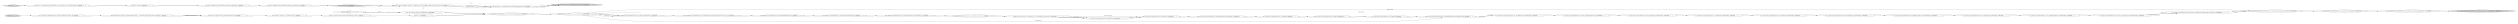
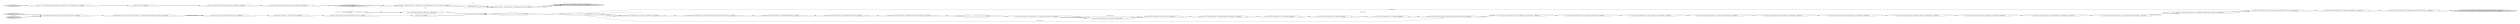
  digraph {
    fontname="Liberation Mono"
    rankdir=LR
    node [fillcolor=white fontname="Liberation Mono" shape=ellipse style=filled]
    edge [fontname="Liberation Mono" style=bold]
    n1 [label="scopeScan.registerListener(new DefaultScopeDefine.Listener())@@@7@@@['1', '1', '0']"]
    n2 [label="scopeScan.scan()@@@9@@@['1', '1', '0']"]
    n3 [label="this.registerServiceImplementation(,new MeterSystem(getManager()))@@@14@@@['1', '1', '0']"]
    n4 [fillcolor=lightgray label="Zipkin2SkyWalkingTransfer.INSTANCE.addListener(bridge)@@@10@@@['0', '0', '1']"]
    n5 [label="this.registerServiceImplementation(,new MockRemoteClientManager(getManager(),0))@@@43@@@['1', '1', '0']"]
    n6 [fillcolor=lightgray label="this.registerServiceImplementation(,new OALEngineLoaderService(getManager()))@@@44@@@['0', '1', '0']"]
    n7 [label="throw new ModuleStartException(e.getMessage(),e)@@@12@@@['1', '1', '0']"]
    n8 [label="CoreModuleConfig moduleConfig = new CoreModuleConfig()@@@15@@@['1', '1', '0']"]
    n9 [label="this.registerServiceImplementation(,new MetricsQueryService(getManager()))@@@32@@@['1', '1', '0']"]
    n10 [label="this.registerServiceImplementation(,new TraceQueryService(getManager()))@@@33@@@['1', '1', '0']"]
    n11 [label="this.registerServiceImplementation(,new LogQueryService(getManager()))@@@34@@@['1', '1', '0']"]
    n12 [label="ISegmentParserService segmentParseService = getManager().find(TraceModule.NAME).provider().getService()@@@8@@@['0', '0', '1']"]
    n13 [label="Receiver2AnalysisBridge bridge = new Receiver2AnalysisBridge(segmentParseService)@@@9@@@['0', '0', '1']"]
    n14 [label="this.registerServiceImplementation(,new ProfileTaskCache(getManager(),moduleConfig))@@@41@@@['1', '1', '0']"]
    n15 [label="this.registerServiceImplementation(,new ProfileTaskQueryService(getManager(),moduleConfig))@@@40@@@['1', '1', '0']"]
    n16 [label="this.registerServiceImplementation(,new ConfigService(moduleConfig))@@@16@@@['1', '1', '0']"]
    n17 [label="this.registerServiceImplementation(,new NetworkAddressAliasCache(moduleConfig))@@@29@@@['1', '1', '0']"]
    n18 [label="this.registerServiceImplementation(,new CommandService(getManager()))@@@42@@@['1', '1', '0']"]
    n19 [label="this.registerServiceImplementation(,new DownSamplingConfigService(Collections.emptyList()))@@@17@@@['1', '1', '0']"]
    n20 [label="this.registerServiceImplementation(,new TopologyQueryService(getManager()))@@@30@@@['1', '1', '0']"]
    n21 [label="this.registerServiceImplementation(,new TopNRecordsQueryService(getManager()))@@@38@@@['1', '1', '0']"]
    n22 [label="this.registerServiceImplementation(,new ProfileTaskMutationService(getManager()))@@@39@@@['1', '1', '0']"]
    n23 [label="this.registerServiceImplementation(,new RemoteSenderService(getManager()))@@@25@@@['1', '1', '0']"]
    n24 [label="this.registerServiceImplementation(,storageModels)@@@26@@@['1', '1', '0']"]
    n25 [label="this.registerServiceImplementation(,storageModels)@@@27@@@['1', '1', '0']"]
    n26 [label="this.registerServiceImplementation(,new AlarmQueryService(getManager()))@@@37@@@['1', '1', '0']"]
    n27 [label="this.registerServiceImplementation(,new MetadataQueryService(getManager()))@@@35@@@['1', '1', '0']"]
    n28 [label="this.registerServiceImplementation(,instancesService)@@@24@@@['1', '1', '0']"]
    n29 [label="this.registerServiceImplementation(,new NamingLengthControl(50,50,150))@@@3@@@['1', '1', '0']"]
    n30 [label="MockStreamAnnotationListener streamAnnotationListener = new MockStreamAnnotationListener(getManager())@@@4@@@['1', '1', '0']"]
    n31 [label="annotationScan.registerListener(streamAnnotationListener)@@@5@@@['1', '1', '0']"]
    n32 [label="this.registerServiceImplementation(,new MockGRPCHandlerRegister())@@@18@@@['1', '1', '0']"]
    n33 [label="this.registerServiceImplementation(,new MockJettyHandlerRegister())@@@19@@@['1', '1', '0']"]
    n34 [label="jettyServer = new JettyServer(config.getHost(),config.getPort(),config.getContextPath())@@@3@@@['0', '0', '1']"]
    n35 [label="jettyServer.initialize()@@@4@@@['0', '0', '1']"]
    n36 [label="jettyServer.addHandler(new SpanV1JettyHandler(config,getManager()))@@@5@@@['0', '0', '1']"]
    n37 [label="this.registerServiceImplementation(,new MockSourceReceiver())@@@21@@@['1', '1', '0']"]
    n38 [label="MockWorkerInstancesService instancesService = new MockWorkerInstancesService()@@@22@@@['1', '1', '0']"]
    n39 [label="this.registerServiceImplementation(,instancesService)@@@23@@@['1', '1', '0']"]
    n40 [label="this.registerServiceImplementation(,new AggregationQueryService(getManager()))@@@36@@@['1', '1', '0']"]
    n41 [fillcolor=lightgray label="config.isNeedAnalysis()@@@7@@@['0', '0', '1']" shape=diamond]
    n42 [label="this.registerServiceImplementation(,storageModels)@@@28@@@['1', '1', '0']"]
+   n43 [fillcolor=lightgray label="prepare['1', '0', '0']" shape=diamond]
    n44 [label="this.registerServiceImplementation(,new MockComponentLibraryCatalogService())@@@20@@@['1', '1', '0']"]
    n45 [label="Exception e@@@11@@@['1', '1', '0']" shape=diamond]
    n46 [label="AnnotationScan scopeScan = new AnnotationScan()@@@6@@@['1', '1', '0']"]
    n47 [label="jettyServer.addHandler(new SpanV2JettyHandler(config,getManager()))@@@6@@@['0', '0', '1']"]
    n48 [label="this.registerServiceImplementation(,new MetricsMetadataQueryService())@@@31@@@['1', '1', '0']"]
    n49 [fillcolor=lightgray label="prepare['0', '1', '0']"]
    n50 [fillcolor=lightgray label="start['0', '0', '1']" shape=diamond]
    n1 -> n2
    n2 -> n3
    n3 -> n8
    n5 -> n6
    n7 -> n3
    n8 -> n14 [label=moduleConfig style=solid]
    n8 -> n15 [label=moduleConfig style=solid]
    n8 -> n16
    n8 -> n16 [label=moduleConfig style=solid]
    n8 -> n17 [label=moduleConfig style=solid]
    n9 -> n10
    n10 -> n11
    n11 -> n27
    n12 -> n13
    n12 -> n13 [label=segmentParseService style=solid]
    n13 -> n4 [label=bridge style=solid]
    n13 -> n4
    n14 -> n18
    n15 -> n14
    n16 -> n19
    n17 -> n20
    n18 -> n5
    n19 -> n32
    n20 -> n48
    n21 -> n22
    n22 -> n15
    n23 -> n24
    n24 -> n25
    n25 -> n42
    n26 -> n21
    n27 -> n40
    n28 -> n23
    n29 -> n30
    n30 -> n31 [label=streamAnnotationListener style=solid]
    n30 -> n31
    n31 -> n46
    n32 -> n33
    n33 -> n44
    n34 -> n35
    n35 -> n36
    n36 -> n47
    n37 -> n38
    n38 -> n28 [label=instancesService style=solid]
    n38 -> n39 [label=instancesService style=solid]
    n38 -> n39
    n39 -> n28
    n40 -> n26
    n41 -> n4 [label=true style=dotted]
    n41 -> n12
    n41 -> n12 [label=true style=dotted]
    n41 -> n13 [label=true style=dotted]
    n42 -> n17
+   n43 -> n29
    n44 -> n37
    n45 -> n7 [label=true style=dotted]
    n45 -> n7
    n46 -> n1
    n47 -> n41
    n48 -> n9
    n49 -> n29
    n50 -> n34
  }
